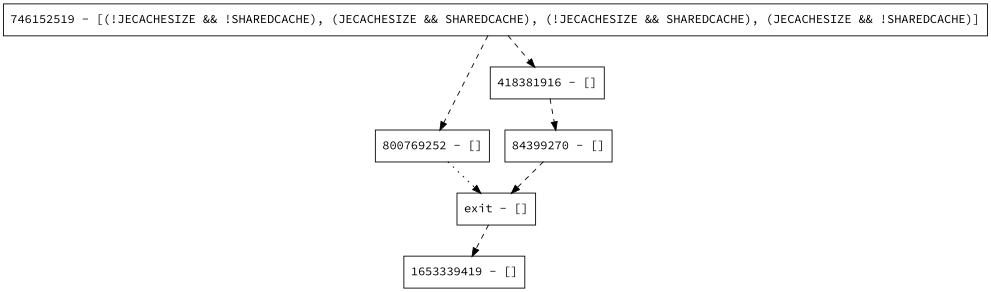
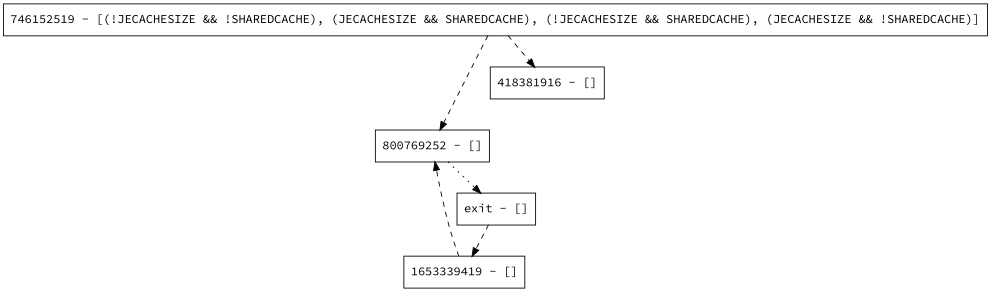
  digraph {
    fontname="Source Code Pro"
    node [fontname="Source Code Pro" shape=record]
    edge [fontname="Source Code Pro" style=dashed]
    n1 [label="746152519 - [(!JECACHESIZE && !SHAREDCACHE), (JECACHESIZE && SHAREDCACHE), (!JECACHESIZE && SHAREDCACHE), (JECACHESIZE && !SHAREDCACHE)]"]
    n2 [label="800769252 - []"]
    n3 [label="418381916 - []"]
    n4 [label="exit - []"]
    n5 [label="1653339419 - []"]
-   n6 [label="84399270 - []"]
    n1 -> n2
    n1 -> n3
    n2 -> n4 [style=dotted]
-   n3 -> n6
    n4 -> n5
-   n6 -> n4
+   n5 -> n2
  }
